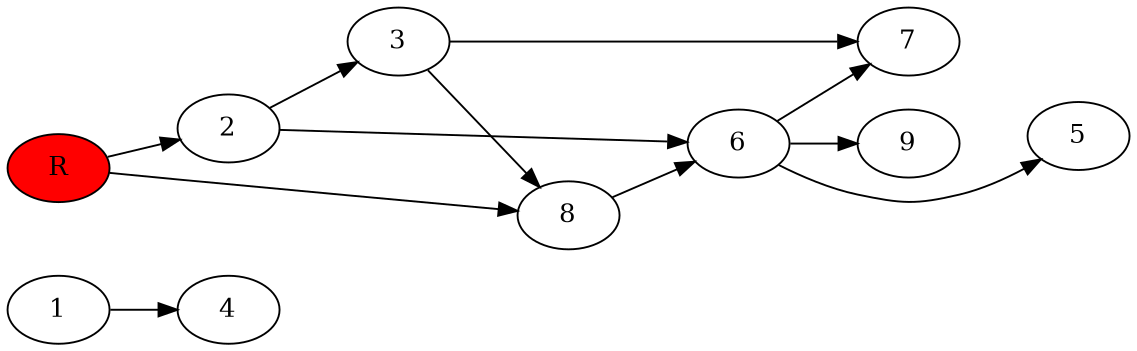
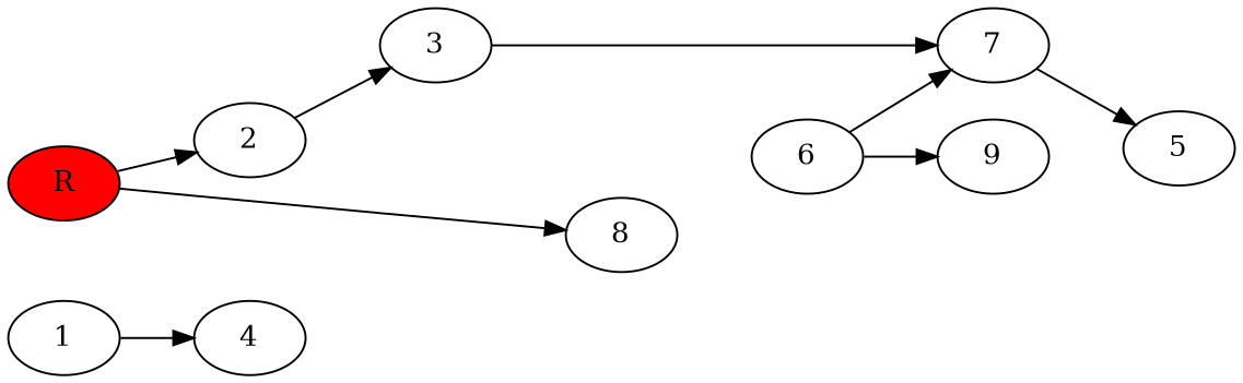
  digraph {
    rankdir=LR
    1
    4
    2
    3
    6
    7
    8
    5
    9
    R [fillcolor="#ff0000" style=filled]
    1 -> 4
    2 -> 3
-   2 -> 6
    3 -> 7
-   3 -> 8
    6 -> 7
-   6 -> 5
+   7 -> 5
    6 -> 9
-   8 -> 6
    R -> 2
    R -> 8
  }
